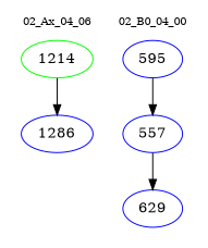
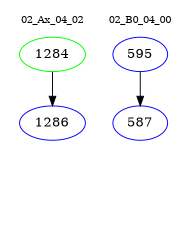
  digraph {
    node [color=blue]
    edge [color=black]
-   n1 [color=green label=1214]
+   n1 [color=green label=1284]
    n2 [label=1286]
    n3 [label=595]
-   n4 [label=557]
-   n5 [label=629]
+   n4 [label=587]
    subgraph cluster_1 {
      color=white
      fontsize=10
-     label="02_Ax_04_06"
+     label="02_Ax_04_02"
      n1
      n2
    }
    subgraph cluster_2 {
      color=white
      fontsize=10
      label="02_B0_04_00"
      n3
      n4
-     n5
    }
    n1 -> n2
    n3 -> n4
-   n4 -> n5
  }
